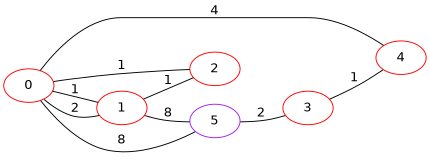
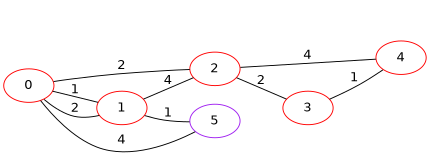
  graph {
    fontname="DejaVu Sans"
    rankdir=LR
    node [color=red fontname="DejaVu Sans" weight=1]
    edge [fontname="DejaVu Sans"]
    0
    1
    2
    5 [color=purple weight=4]
    3
    4
    0 -- 1 [label=1]
    0 -- 1 [label=2]
-   0 -- 2 [label=1]
-   0 -- 5 [label=8]
-   1 -- 2 [label=1]
-   1 -- 5 [label=8]
-   5 -- 3 [label=2]
-   0 -- 4 [label=4]
+   0 -- 2 [label=2]
+   0 -- 5 [label=4]
+   1 -- 2 [label=4]
+   1 -- 5 [label=1]
+   2 -- 3 [label=2]
+   2 -- 4 [label=4]
    3 -- 4 [label=1]
  }
